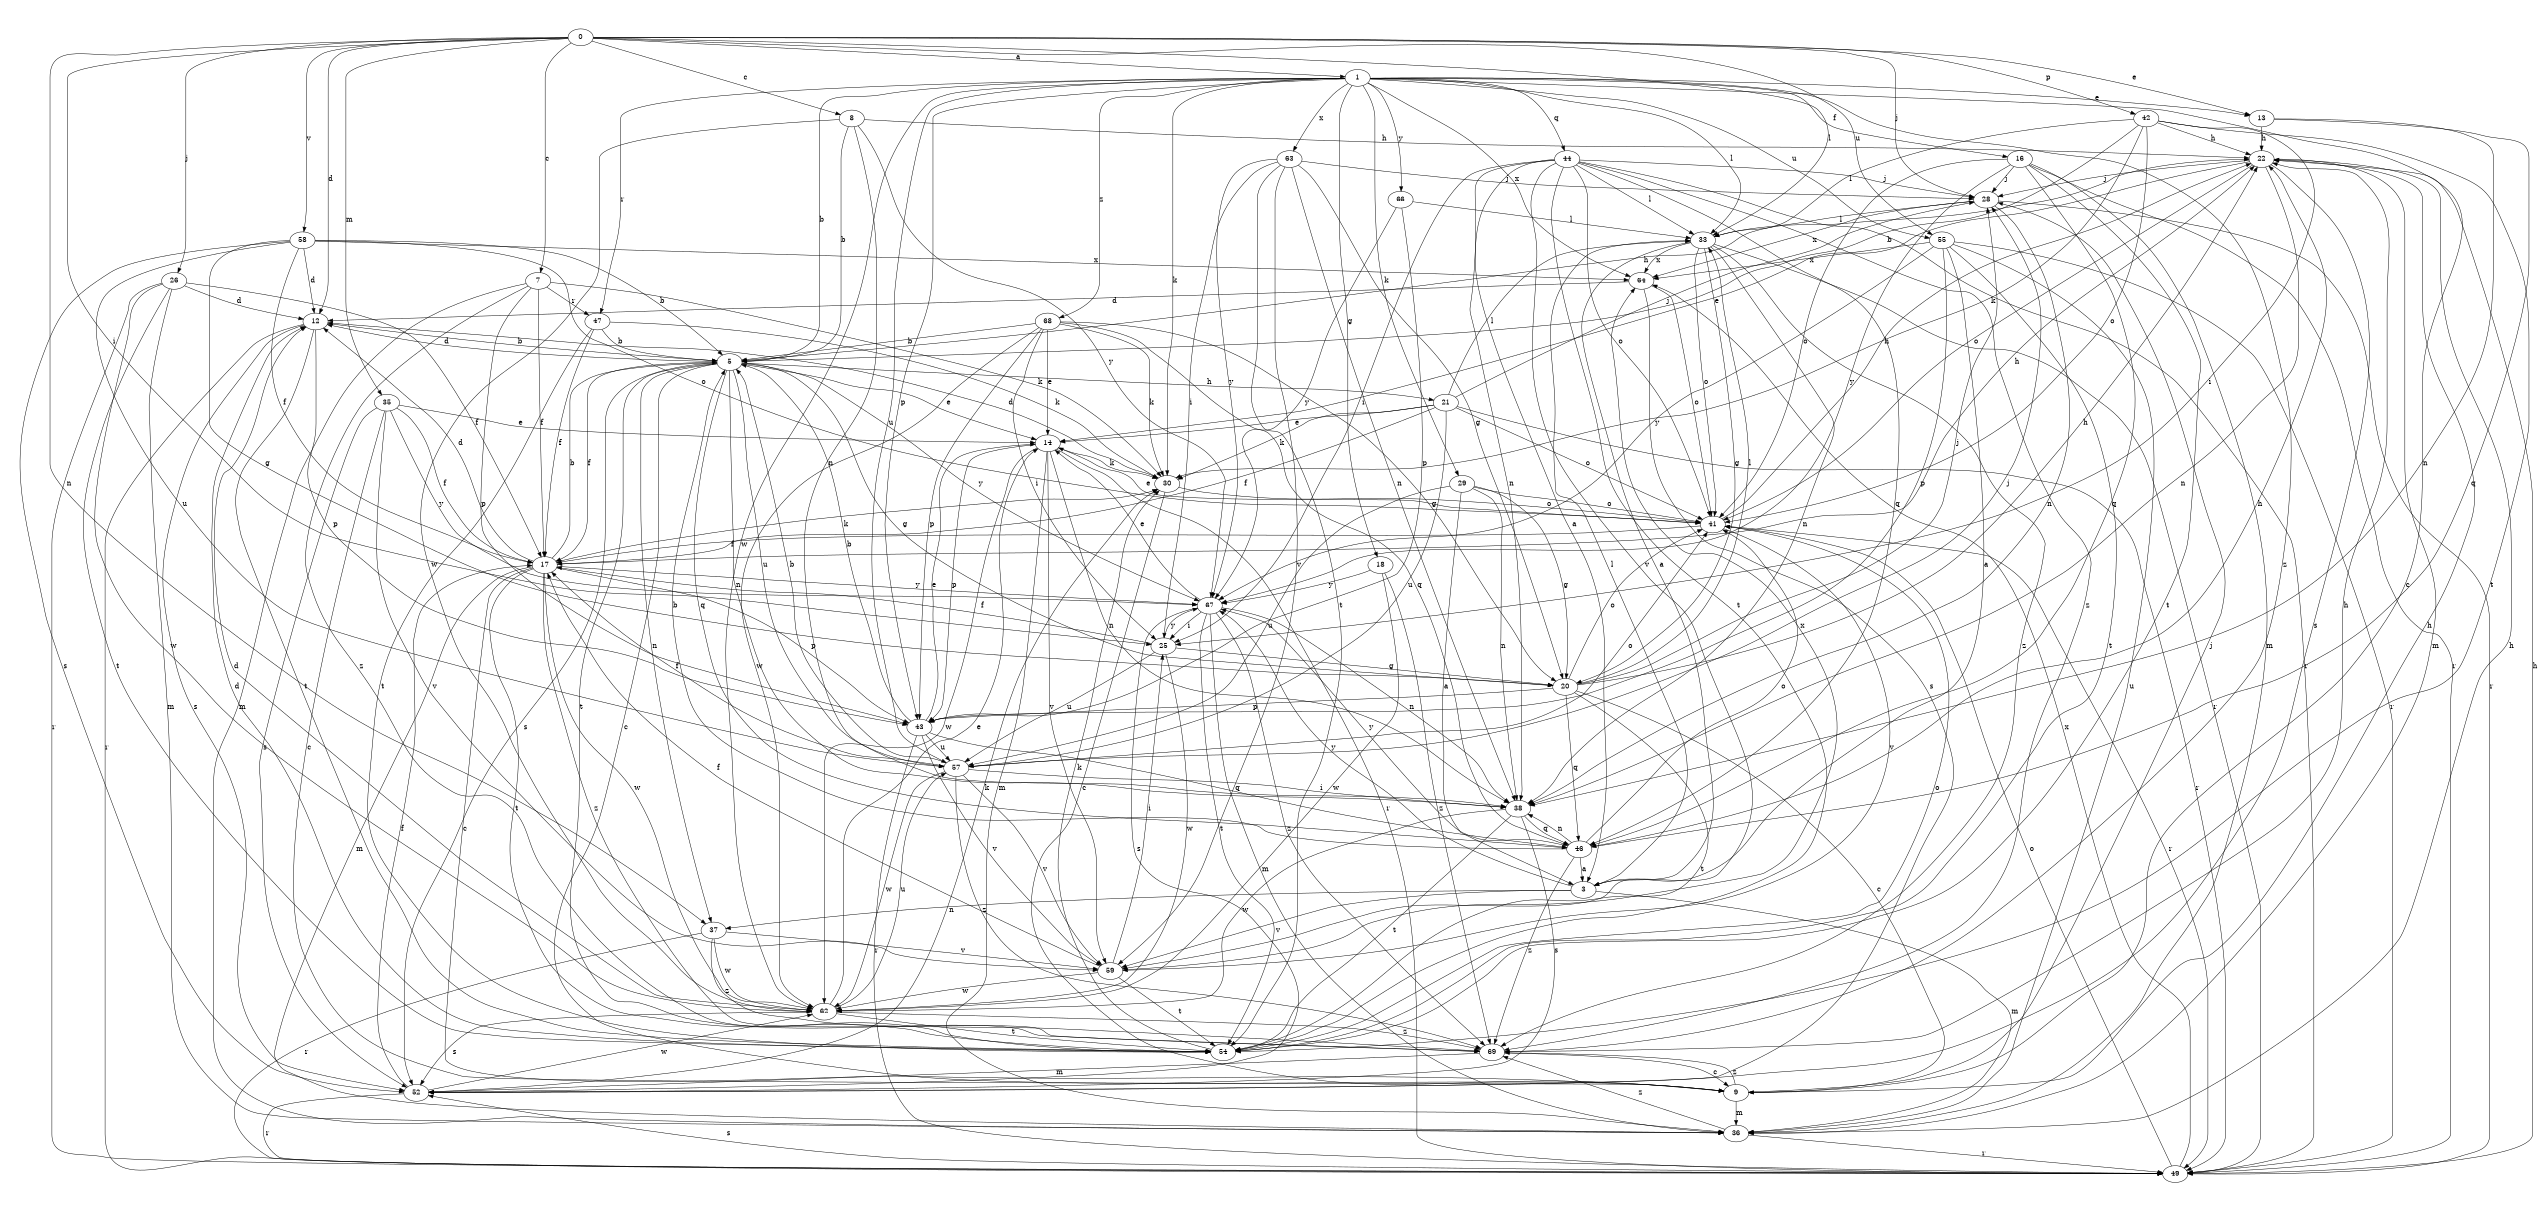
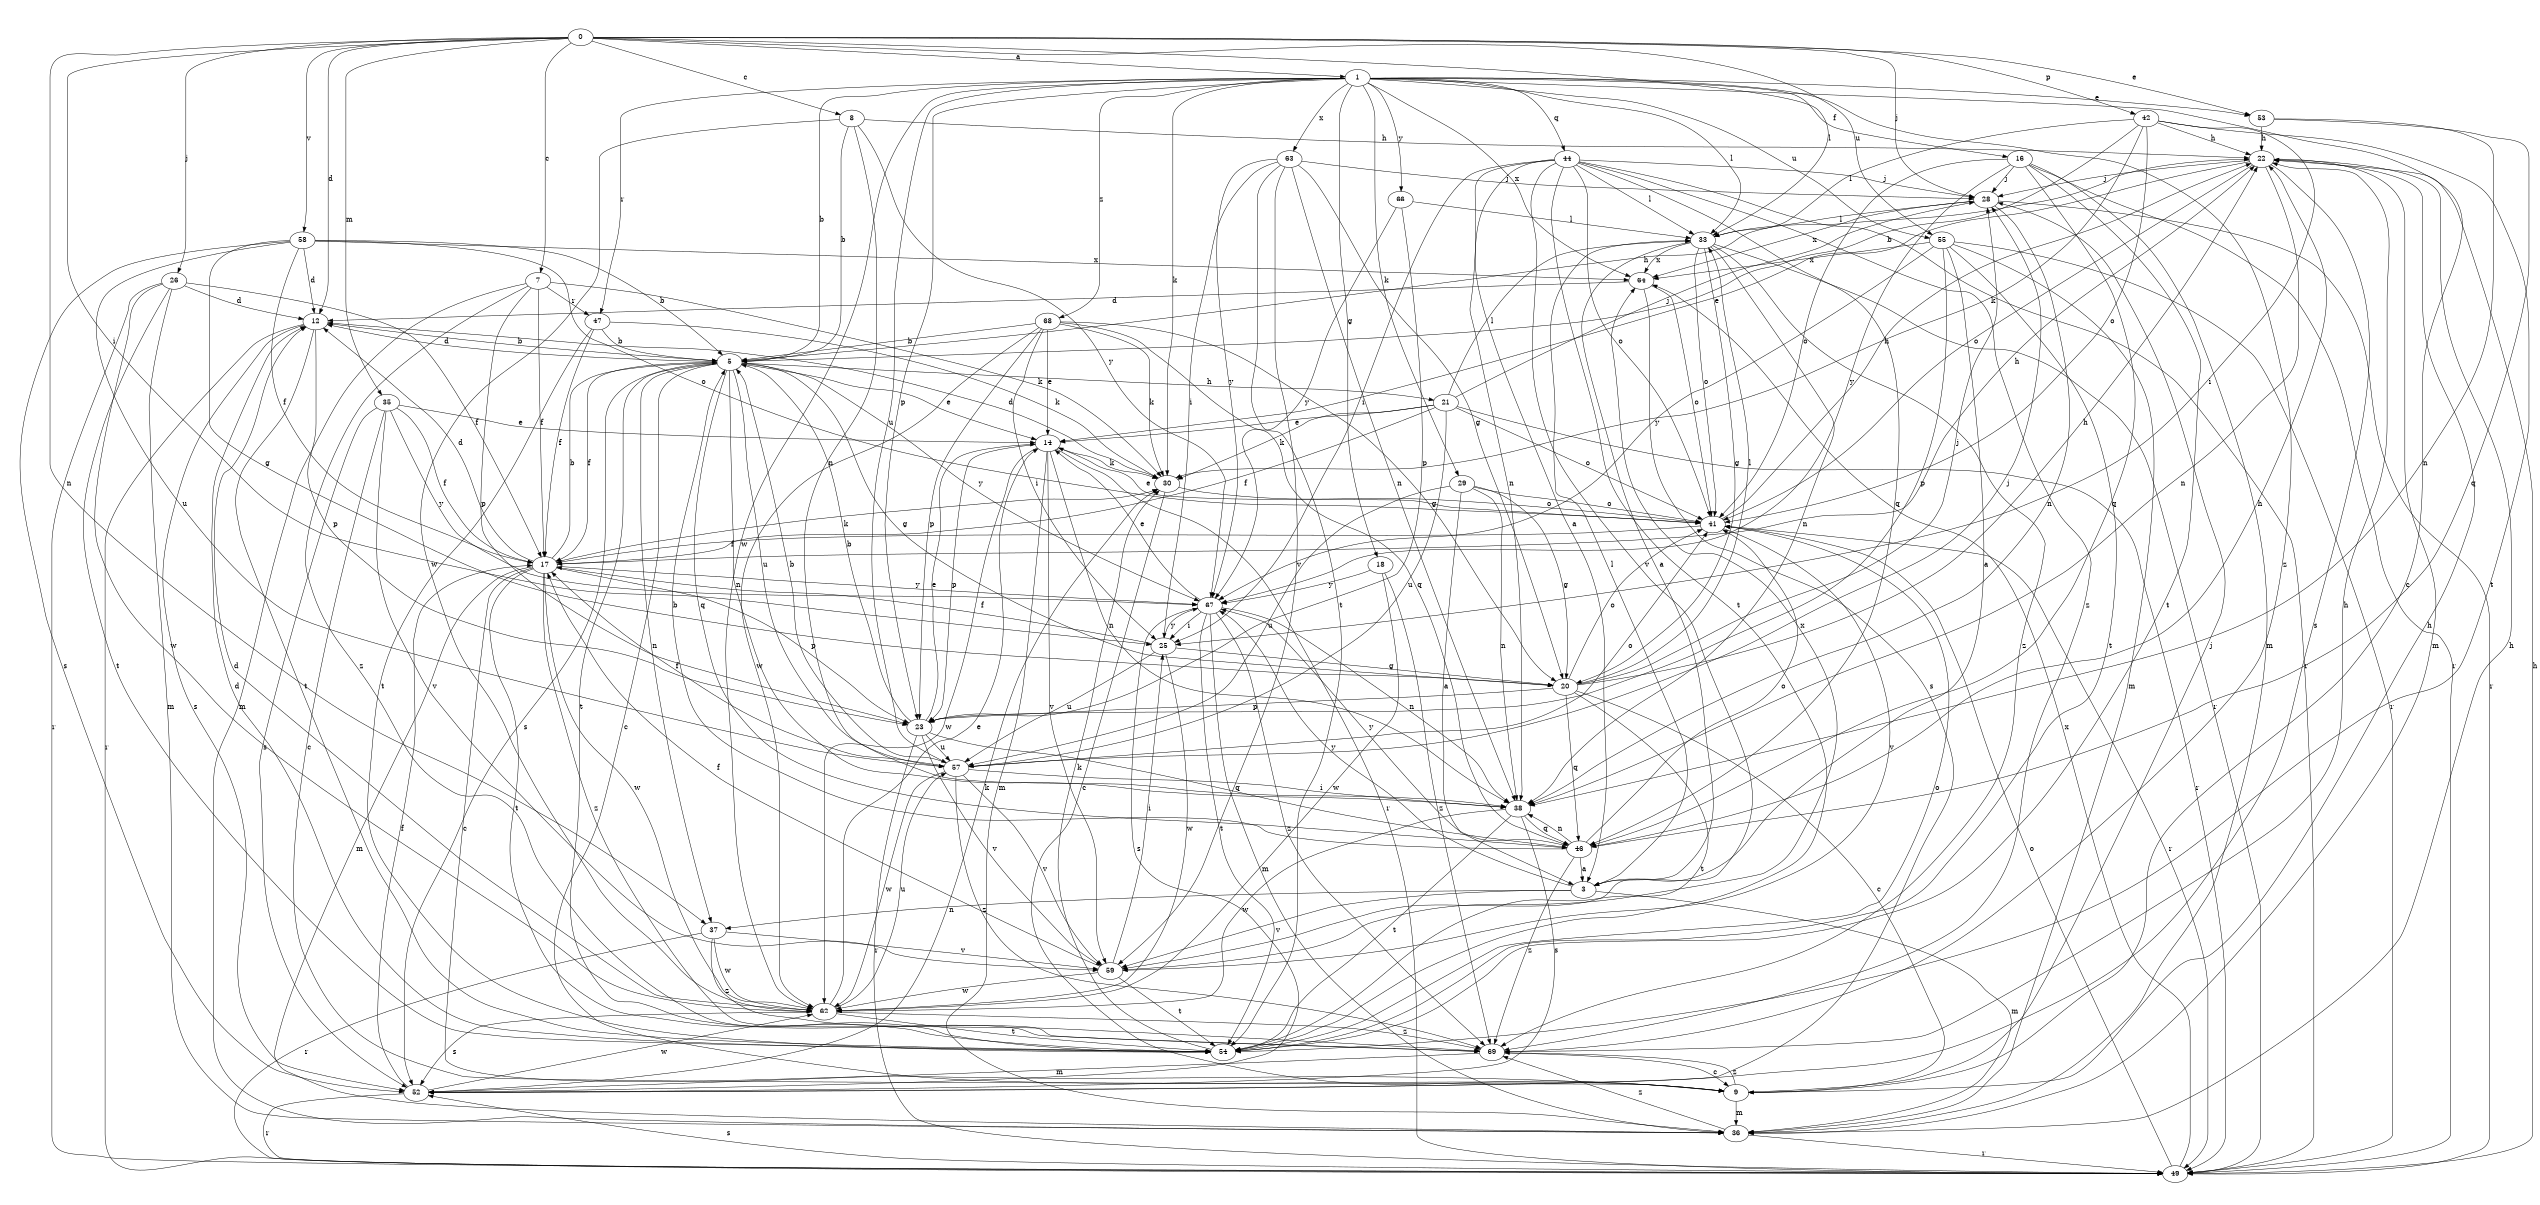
  strict digraph {
    0
    1
    7
    8
    12
-   13
+   13 [label=53]
    25
    26
    28
    33
    35
    37
    42
    55
    58
    5
    9
    16
    18
    29
    30
-   43
+   43 [label=23]
    44
    47
    57
    62
    63
    64
    66
    68
    69
    36
    17
    67
    22
    38
    52
    54
    49
    46
    20
    3
    41
    59
    14
    21
    0 -> 1 [label=a]
    0 -> 7 [label=c]
    0 -> 8 [label=c]
    0 -> 12 [label=d]
    0 -> 13 [label=e]
    0 -> 25 [label=i]
    0 -> 26 [label=j]
    0 -> 28 [label=j]
    0 -> 33 [label=l]
    0 -> 35 [label=m]
    0 -> 37 [label=n]
    0 -> 42 [label=p]
    0 -> 55 [label=u]
    0 -> 58 [label=v]
    1 -> 13 [label=e]
    1 -> 33 [label=l]
    1 -> 55 [label=u]
    1 -> 5 [label=b]
    1 -> 9 [label=c]
    1 -> 16 [label=f]
    1 -> 18 [label=g]
    1 -> 29 [label=k]
    1 -> 30 [label=k]
    1 -> 43 [label=p]
    1 -> 44 [label=q]
    1 -> 47 [label=r]
    1 -> 57 [label=u]
    1 -> 62 [label=w]
    1 -> 63 [label=x]
    1 -> 64 [label=x]
    1 -> 66 [label=y]
    1 -> 68 [label=z]
    1 -> 69 [label=z]
    7 -> 30 [label=k]
    7 -> 43 [label=p]
    7 -> 47 [label=r]
    7 -> 69 [label=z]
    7 -> 36 [label=m]
    7 -> 17 [label=f]
    8 -> 5 [label=b]
    8 -> 62 [label=w]
    8 -> 67 [label=y]
    8 -> 22 [label=h]
    8 -> 38 [label=n]
    12 -> 5 [label=b]
    12 -> 43 [label=p]
    12 -> 52 [label=s]
    12 -> 54 [label=t]
    12 -> 49 [label=r]
    13 -> 22 [label=h]
    13 -> 38 [label=n]
    13 -> 46 [label=q]
    25 -> 57 [label=u]
    25 -> 62 [label=w]
    25 -> 17 [label=f]
    25 -> 67 [label=y]
    25 -> 20 [label=g]
    26 -> 12 [label=d]
    26 -> 62 [label=w]
    26 -> 36 [label=m]
    26 -> 17 [label=f]
    26 -> 54 [label=t]
    26 -> 49 [label=r]
    28 -> 33 [label=l]
    28 -> 64 [label=x]
    28 -> 38 [label=n]
    28 -> 49 [label=r]
    33 -> 64 [label=x]
    33 -> 69 [label=z]
    33 -> 38 [label=n]
    33 -> 49 [label=r]
    33 -> 20 [label=g]
    33 -> 3 [label=a]
    33 -> 41 [label=o]
    35 -> 9 [label=c]
    35 -> 17 [label=f]
    35 -> 67 [label=y]
    35 -> 52 [label=s]
    35 -> 59 [label=v]
    35 -> 14 [label=e]
    37 -> 62 [label=w]
    37 -> 69 [label=z]
    37 -> 49 [label=r]
    37 -> 59 [label=v]
    42 -> 25 [label=i]
    42 -> 33 [label=l]
    42 -> 5 [label=b]
    42 -> 30 [label=k]
    42 -> 22 [label=h]
    42 -> 54 [label=t]
    42 -> 41 [label=o]
    55 -> 43 [label=p]
    55 -> 64 [label=x]
-   55 -> 36 [label=u]
+   55 -> 36 [label=m]
    55 -> 67 [label=y]
    55 -> 54 [label=t]
    55 -> 49 [label=r]
    55 -> 3 [label=a]
    58 -> 12 [label=d]
    58 -> 5 [label=b]
    58 -> 57 [label=u]
    58 -> 64 [label=x]
    58 -> 17 [label=f]
    58 -> 52 [label=s]
    58 -> 20 [label=g]
    58 -> 41 [label=o]
    5 -> 12 [label=d]
    5 -> 37 [label=n]
    5 -> 9 [label=c]
    5 -> 57 [label=u]
    5 -> 17 [label=f]
    5 -> 67 [label=y]
    5 -> 22 [label=h]
    5 -> 38 [label=n]
    5 -> 52 [label=s]
    5 -> 54 [label=t]
    5 -> 46 [label=q]
    5 -> 20 [label=g]
    5 -> 14 [label=e]
    5 -> 21 [label=h]
    9 -> 28 [label=j]
    9 -> 69 [label=z]
    9 -> 36 [label=m]
    9 -> 22 [label=h]
    16 -> 28 [label=j]
    16 -> 36 [label=m]
    16 -> 67 [label=y]
    16 -> 54 [label=t]
    16 -> 49 [label=r]
    16 -> 46 [label=q]
    16 -> 41 [label=o]
    18 -> 62 [label=w]
    18 -> 69 [label=z]
    18 -> 67 [label=y]
    29 -> 57 [label=u]
    29 -> 38 [label=n]
    29 -> 20 [label=g]
    29 -> 3 [label=a]
    29 -> 41 [label=o]
    30 -> 12 [label=d]
    30 -> 9 [label=c]
    30 -> 41 [label=o]
    43 -> 5 [label=b]
    43 -> 57 [label=u]
    43 -> 49 [label=r]
    43 -> 46 [label=q]
    43 -> 59 [label=v]
    43 -> 14 [label=e]
    44 -> 25 [label=i]
    44 -> 28 [label=j]
    44 -> 33 [label=l]
    44 -> 69 [label=z]
    44 -> 38 [label=n]
    44 -> 54 [label=t]
    44 -> 49 [label=r]
    44 -> 46 [label=q]
    44 -> 3 [label=a]
    44 -> 41 [label=o]
    44 -> 59 [label=v]
    47 -> 5 [label=b]
    47 -> 30 [label=k]
    47 -> 17 [label=f]
    47 -> 54 [label=t]
    57 -> 28 [label=j]
    57 -> 5 [label=b]
    57 -> 62 [label=w]
    57 -> 69 [label=z]
    57 -> 17 [label=f]
    57 -> 38 [label=i]
    57 -> 41 [label=o]
    57 -> 59 [label=v]
    62 -> 12 [label=d]
    62 -> 57 [label=u]
    62 -> 69 [label=z]
    62 -> 52 [label=s]
    62 -> 54 [label=t]
    62 -> 14 [label=e]
    63 -> 25 [label=i]
    63 -> 28 [label=j]
    63 -> 67 [label=y]
    63 -> 38 [label=n]
    63 -> 54 [label=t]
    63 -> 20 [label=g]
    63 -> 59 [label=v]
    64 -> 12 [label=d]
    64 -> 52 [label=s]
    64 -> 41 [label=o]
    66 -> 33 [label=l]
    66 -> 43 [label=p]
    66 -> 67 [label=y]
    68 -> 25 [label=i]
    68 -> 5 [label=b]
    68 -> 30 [label=k]
    68 -> 43 [label=p]
    68 -> 62 [label=w]
    68 -> 46 [label=q]
    68 -> 20 [label=g]
    68 -> 14 [label=e]
    69 -> 9 [label=c]
    69 -> 22 [label=h]
    69 -> 52 [label=m]
    36 -> 69 [label=z]
    36 -> 22 [label=h]
    36 -> 49 [label=r]
    17 -> 12 [label=d]
    17 -> 5 [label=b]
    17 -> 9 [label=c]
    17 -> 30 [label=k]
    17 -> 43 [label=p]
    17 -> 62 [label=w]
    17 -> 69 [label=z]
    17 -> 36 [label=m]
    17 -> 67 [label=y]
    17 -> 22 [label=h]
    17 -> 54 [label=t]
    67 -> 25 [label=i]
    67 -> 69 [label=z]
    67 -> 36 [label=m]
    67 -> 38 [label=n]
    67 -> 52 [label=s]
    67 -> 54 [label=t]
    67 -> 14 [label=e]
    22 -> 28 [label=j]
    22 -> 36 [label=m]
    22 -> 38 [label=n]
    22 -> 52 [label=s]
    22 -> 41 [label=o]
    22 -> 14 [label=e]
    38 -> 62 [label=w]
    38 -> 52 [label=s]
    38 -> 54 [label=t]
    38 -> 46 [label=q]
    52 -> 30 [label=k]
    52 -> 62 [label=w]
    52 -> 17 [label=f]
    52 -> 49 [label=r]
    54 -> 12 [label=d]
    54 -> 30 [label=k]
    54 -> 41 [label=o]
    49 -> 64 [label=x]
    49 -> 22 [label=h]
    49 -> 52 [label=s]
    49 -> 41 [label=o]
    46 -> 5 [label=b]
    46 -> 69 [label=z]
    46 -> 67 [label=y]
    46 -> 22 [label=h]
    46 -> 38 [label=n]
    46 -> 3 [label=a]
    46 -> 41 [label=o]
    20 -> 28 [label=j]
    20 -> 33 [label=l]
    20 -> 9 [label=c]
    20 -> 43 [label=p]
    20 -> 22 [label=h]
    20 -> 54 [label=t]
    20 -> 46 [label=q]
    20 -> 41 [label=o]
    3 -> 33 [label=l]
    3 -> 37 [label=n]
    3 -> 36 [label=m]
    3 -> 67 [label=y]
    3 -> 59 [label=v]
    41 -> 17 [label=f]
    41 -> 22 [label=h]
    41 -> 49 [label=r]
    41 -> 59 [label=v]
    41 -> 14 [label=e]
    59 -> 25 [label=i]
    59 -> 62 [label=w]
    59 -> 64 [label=x]
    59 -> 17 [label=f]
    59 -> 54 [label=t]
    14 -> 30 [label=k]
    14 -> 43 [label=p]
    14 -> 62 [label=w]
    14 -> 36 [label=m]
    14 -> 38 [label=n]
    14 -> 49 [label=r]
    14 -> 59 [label=v]
    21 -> 28 [label=j]
    21 -> 33 [label=l]
    21 -> 30 [label=k]
    21 -> 57 [label=u]
    21 -> 17 [label=f]
    21 -> 49 [label=r]
    21 -> 41 [label=o]
    21 -> 14 [label=e]
  }
